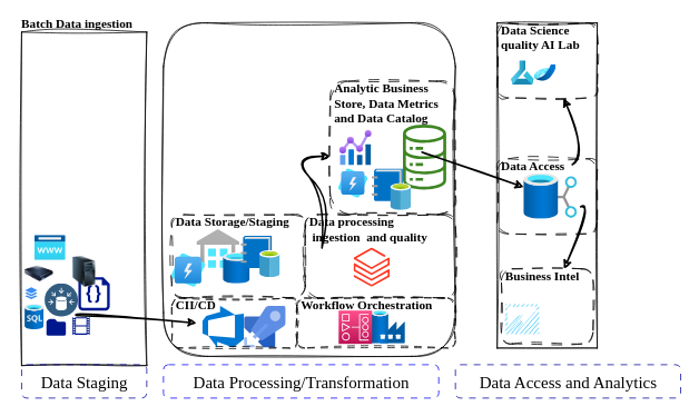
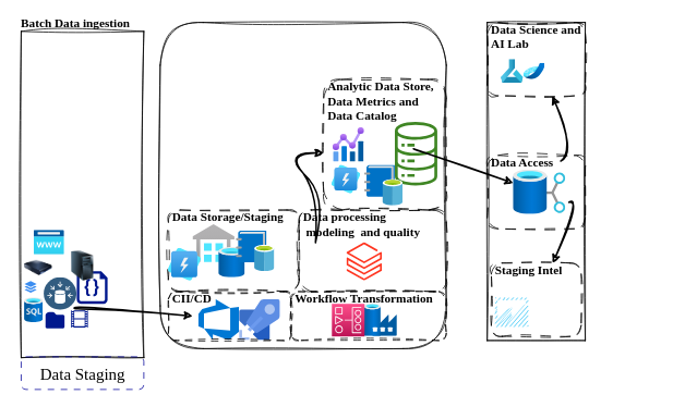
  <mxCell id="0" />
  <mxCell id="1" parent="0" />
  <mxCell id="2" value="" style="rounded=0;whiteSpace=wrap;html=1;sketch=1;hachureGap=4;jiggle=2;curveFitting=1;fontFamily=Architects Daughter;fontSource=https%3A%2F%2Ffonts.googleapis.com%2Fcss%3Ffamily%3DArchitects%2BDaughter;fontSize=20;" parent="1" vertex="1"><mxGeometry x="25" y="38" width="150" height="400" as="geometry" /></mxCell>
  <mxCell id="3" value="" style="rounded=1;whiteSpace=wrap;html=1;sketch=1;hachureGap=4;jiggle=2;curveFitting=1;fontFamily=Architects Daughter;fontSource=https%3A%2F%2Ffonts.googleapis.com%2Fcss%3Ffamily%3DArchitects%2BDaughter;fontSize=20;" parent="1" vertex="1"><mxGeometry x="195" y="27" width="350" height="400" as="geometry" /></mxCell>
  <mxCell id="4" value="" style="rounded=0;whiteSpace=wrap;html=1;sketch=1;hachureGap=4;jiggle=2;curveFitting=1;fontFamily=Architects Daughter;fontSource=https%3A%2F%2Ffonts.googleapis.com%2Fcss%3Ffamily%3DArchitects%2BDaughter;fontSize=20;" parent="1" vertex="1"><mxGeometry x="595" y="27" width="120" height="390" as="geometry" /></mxCell>
  <mxCell id="5" value="Data Staging" style="text;html=1;align=center;verticalAlign=middle;resizable=0;points=[];autosize=1;fontSize=20;fontFamily=Architects Daughter;strokeColor=#000099;dashed=1;dashPattern=8 8;rounded=1;" parent="1" vertex="1"><mxGeometry x="25" y="437" width="150" height="40" as="geometry" /></mxCell>
- <mxCell id="6" value="Data Processing/Transformation" style="text;html=1;align=center;verticalAlign=middle;resizable=0;points=[];autosize=1;fontSize=20;fontFamily=Architects Daughter;fillColor=none;strokeColor=#0000FF;dashed=1;dashPattern=8 8;rounded=1;" parent="1" vertex="1"><mxGeometry x="195" y="437" width="330" height="40" as="geometry" /></mxCell>
  <mxCell id="7" value="" style="image;aspect=fixed;html=1;points=[];align=center;fontSize=12;image=img/lib/azure2/databases/SQL_Database.svg;dashed=1;dashPattern=8 8;strokeColor=#000099;fontFamily=Architects Daughter;fontColor=default;fillColor=none;gradientColor=none;" parent="1" vertex="1"><mxGeometry x="29" y="364.5" width="22.88" height="30.5" as="geometry" /></mxCell>
  <mxCell id="8" value="" style="sketch=0;aspect=fixed;pointerEvents=1;shadow=0;dashed=0;html=1;strokeColor=none;labelPosition=center;verticalLabelPosition=bottom;verticalAlign=top;align=center;fillColor=#00188D;shape=mxgraph.azure.code_file;dashPattern=8 8;fontFamily=Architects Daughter;fontSize=20;fontColor=default;" parent="1" vertex="1"><mxGeometry x="93" y="332" width="37.6" height="40" as="geometry" /></mxCell>
  <mxCell id="9" value="" style="sketch=0;aspect=fixed;pointerEvents=1;shadow=0;dashed=0;html=1;strokeColor=none;labelPosition=center;verticalLabelPosition=bottom;verticalAlign=top;align=center;fillColor=#00188D;shape=mxgraph.mscae.enterprise.folder;dashPattern=8 8;fontFamily=Architects Daughter;fontSize=20;fontColor=default;" parent="1" vertex="1"><mxGeometry x="54.74" y="382" width="23.26" height="20" as="geometry" /></mxCell>
  <mxCell id="10" value="" style="sketch=0;aspect=fixed;pointerEvents=1;shadow=0;dashed=0;html=1;strokeColor=none;labelPosition=center;verticalLabelPosition=bottom;verticalAlign=top;align=center;fillColor=#00188D;shape=mxgraph.mscae.general.video;dashPattern=8 8;fontFamily=Architects Daughter;fontSize=20;fontColor=default;" parent="1" vertex="1"><mxGeometry x="86" y="380" width="20.58" height="21" as="geometry" /></mxCell>
  <mxCell id="11" value="" style="image;aspect=fixed;html=1;points=[];align=center;fontSize=12;image=img/lib/azure2/app_services/App_Service_Domains.svg;dashed=1;dashPattern=8 8;strokeColor=#000099;fontFamily=Architects Daughter;fontColor=default;fillColor=none;gradientColor=none;" parent="1" vertex="1"><mxGeometry x="40.5" y="282" width="37.5" height="30" as="geometry" /></mxCell>
  <mxCell id="12" value="" style="image;html=1;image=img/lib/clip_art/computers/Harddrive_128x128.png;dashed=1;dashPattern=8 8;strokeColor=#000099;fontFamily=Architects Daughter;fontSize=20;fontColor=default;fillColor=none;gradientColor=none;" parent="1" vertex="1"><mxGeometry x="29" y="312" width="34" height="32" as="geometry" /></mxCell>
  <mxCell id="13" value="" style="image;html=1;image=img/lib/clip_art/computers/Server_Tower_128x128.png;dashed=1;dashPattern=8 8;strokeColor=#000099;fontFamily=Architects Daughter;fontSize=20;fontColor=default;fillColor=none;gradientColor=none;" parent="1" vertex="1"><mxGeometry x="85" y="307" width="30" height="37" as="geometry" /></mxCell>
  <mxCell id="14" value="" style="image;aspect=fixed;html=1;points=[];align=center;fontSize=12;image=img/lib/azure2/databases/SQL_Data_Warehouses.svg;dashed=1;dashPattern=8 8;strokeColor=#000099;fontFamily=Architects Daughter;fontColor=default;fillColor=none;gradientColor=none;" parent="1" vertex="1"><mxGeometry x="235" y="275" width="64" height="65" as="geometry" /></mxCell>
  <mxCell id="15" value="" style="image;aspect=fixed;html=1;points=[];align=center;fontSize=12;image=img/lib/azure2/storage/Data_Shares.svg;dashed=1;dashPattern=8 8;strokeColor=#000099;fontFamily=Architects Daughter;fontColor=default;fillColor=none;gradientColor=none;" parent="1" vertex="1"><mxGeometry x="627" y="207.5" width="64" height="55.0" as="geometry" /></mxCell>
  <mxCell id="16" value="" style="image;sketch=0;aspect=fixed;html=1;points=[];align=center;fontSize=12;image=img/lib/mscae/Data_Catalog.svg;dashed=1;dashPattern=8 8;strokeColor=#000099;fontFamily=Architects Daughter;fontColor=default;fillColor=none;gradientColor=none;" parent="1" vertex="1"><mxGeometry x="288" y="282.5" width="47" height="50" as="geometry" /></mxCell>
  <mxCell id="17" value="" style="image;aspect=fixed;html=1;points=[];align=center;fontSize=12;image=img/lib/azure2/databases/Data_Factory.svg;dashed=1;dashPattern=8 8;strokeColor=#000099;fontFamily=Architects Daughter;fontColor=default;fillColor=none;gradientColor=none;" parent="1" vertex="1"><mxGeometry x="445" y="372" width="40" height="40" as="geometry" /></mxCell>
  <mxCell id="18" value="" style="sketch=0;points=[[0,0,0],[0.25,0,0],[0.5,0,0],[0.75,0,0],[1,0,0],[0,1,0],[0.25,1,0],[0.5,1,0],[0.75,1,0],[1,1,0],[0,0.25,0],[0,0.5,0],[0,0.75,0],[1,0.25,0],[1,0.5,0],[1,0.75,0]];outlineConnect=0;fontColor=#232F3E;gradientColor=#FF4F8B;gradientDirection=north;fillColor=#BC1356;strokeColor=#ffffff;dashed=0;verticalLabelPosition=bottom;verticalAlign=top;align=center;html=1;fontSize=12;fontStyle=0;aspect=fixed;shape=mxgraph.aws4.resourceIcon;resIcon=mxgraph.aws4.managed_workflows_for_apache_airflow;dashPattern=8 8;fontFamily=Architects Daughter;" parent="1" vertex="1"><mxGeometry x="405" y="372" width="40" height="40" as="geometry" /></mxCell>
  <mxCell id="19" value="" style="image;aspect=fixed;html=1;points=[];align=center;fontSize=12;image=img/lib/azure2/analytics/Azure_Databricks.svg;dashed=1;dashPattern=8 8;strokeColor=#000099;fontFamily=Architects Daughter;fontColor=default;fillColor=none;gradientColor=none;" parent="1" vertex="1"><mxGeometry x="423.3" y="297" width="43.41" height="47" as="geometry" /></mxCell>
  <mxCell id="20" value="" style="image;sketch=0;aspect=fixed;html=1;points=[];align=center;fontSize=12;image=img/lib/mscae/Azure_Pipelines.svg;dashed=1;dashPattern=8 8;strokeColor=#000099;fontFamily=Architects Daughter;fontColor=default;fillColor=none;gradientColor=none;" parent="1" vertex="1"><mxGeometry x="292" y="367" width="50" height="50" as="geometry" /></mxCell>
  <mxCell id="21" value="" style="image;sketch=0;aspect=fixed;html=1;points=[];align=center;fontSize=12;image=img/lib/mscae/Azure_DevOps.svg;dashed=1;dashPattern=8 8;strokeColor=#000099;fontFamily=Architects Daughter;fontColor=default;fillColor=none;gradientColor=none;" parent="1" vertex="1"><mxGeometry x="242" y="367" width="50" height="50" as="geometry" /></mxCell>
  <mxCell id="22" value="&lt;h1 style=&quot;font-size: 15px;&quot;&gt;Batch Data ingestion&lt;/h1&gt;" style="text;html=1;strokeColor=none;fillColor=none;spacing=5;spacingTop=-20;whiteSpace=wrap;overflow=hidden;rounded=0;fontSize=20;fontFamily=Architects Daughter;" vertex="1" parent="1"><mxGeometry x="20" y="20" width="160" height="430" as="geometry" /></mxCell>
  <mxCell id="23" value="" style="endArrow=classic;html=1;sketch=1;hachureGap=4;jiggle=2;curveFitting=1;fontFamily=Architects Daughter;fontSource=https%3A%2F%2Ffonts.googleapis.com%2Fcss%3Ffamily%3DArchitects%2BDaughter;fontSize=16;entryX=0.114;entryY=0.9;entryDx=0;entryDy=0;entryPerimeter=0;curved=1;strokeWidth=2;" edge="1" parent="1" target="3"><mxGeometry width="50" height="50" relative="1" as="geometry"><mxPoint x="90" y="377" as="sourcePoint" /><mxPoint x="140" y="327" as="targetPoint" /></mxGeometry></mxCell>
  <mxCell id="24" value="&lt;h1 style=&quot;font-size: 15px;&quot;&gt;CII/CD&lt;/h1&gt;" style="text;html=1;spacing=5;spacingTop=-20;whiteSpace=wrap;overflow=hidden;rounded=1;fontSize=20;fontFamily=Architects Daughter;glass=0;sketch=1;curveFitting=1;jiggle=2;dashed=1;dashPattern=8 8;strokeWidth=1;strokeColor=default;" vertex="1" parent="1"><mxGeometry x="205" y="357" width="150" height="60" as="geometry" /></mxCell>
  <mxCell id="25" value="&lt;h1 style=&quot;font-size: 15px;&quot;&gt;Data Storage/Staging&lt;/h1&gt;" style="text;html=1;strokeColor=default;fillColor=none;spacing=5;spacingTop=-20;whiteSpace=wrap;overflow=hidden;rounded=1;fontSize=20;fontFamily=Architects Daughter;dashed=1;dashPattern=12 12;sketch=1;curveFitting=1;jiggle=2;" vertex="1" parent="1"><mxGeometry x="205" y="257" width="160" height="100" as="geometry" /></mxCell>
- <mxCell id="26" value="&lt;h1 style=&quot;font-size: 15px;&quot;&gt;Workflow Orchestration&lt;/h1&gt;" style="text;html=1;spacing=5;spacingTop=-20;whiteSpace=wrap;overflow=hidden;rounded=1;fontSize=20;fontFamily=Architects Daughter;glass=0;sketch=1;curveFitting=1;jiggle=2;dashed=1;dashPattern=8 8;strokeWidth=1;strokeColor=default;" vertex="1" parent="1"><mxGeometry x="355" y="357" width="190" height="60" as="geometry" /></mxCell>
+ <mxCell id="26" value="&lt;h1 style=&quot;font-size: 15px;&quot;&gt;Workflow Transformation&lt;/h1&gt;" style="text;html=1;spacing=5;spacingTop=-20;whiteSpace=wrap;overflow=hidden;rounded=1;fontSize=20;fontFamily=Architects Daughter;glass=0;sketch=1;curveFitting=1;jiggle=2;dashed=1;dashPattern=8 8;strokeWidth=1;strokeColor=default;" vertex="1" parent="1"><mxGeometry x="355" y="357" width="190" height="60" as="geometry" /></mxCell>
  <mxCell id="27" value="" style="sketch=0;outlineConnect=0;fontColor=#232F3E;gradientColor=none;fillColor=#3F8624;strokeColor=none;dashed=0;verticalLabelPosition=bottom;verticalAlign=top;align=center;html=1;fontSize=12;fontStyle=0;aspect=fixed;pointerEvents=1;shape=mxgraph.aws4.iot_analytics_data_store;hachureGap=4;jiggle=2;curveFitting=1;fontFamily=Architects Daughter;fontSource=https%3A%2F%2Ffonts.googleapis.com%2Fcss%3Ffamily%3DArchitects%2BDaughter;" vertex="1" parent="1"><mxGeometry x="481" y="149" width="54" height="78" as="geometry" /></mxCell>
- <mxCell id="28" value="&lt;h1 style=&quot;font-size: 15px;&quot;&gt;Data processing&amp;nbsp; &amp;nbsp;&lt;b style=&quot;background-color: initial;&quot;&gt;ingestion&amp;nbsp; and quality&lt;/b&gt;&lt;span style=&quot;background-color: initial; font-weight: normal;&quot;&gt;&amp;nbsp;&lt;/span&gt;&lt;/h1&gt;" style="text;html=1;strokeColor=default;fillColor=none;spacing=5;spacingTop=-20;whiteSpace=wrap;overflow=hidden;rounded=1;fontSize=20;fontFamily=Architects Daughter;dashed=1;dashPattern=12 12;sketch=1;curveFitting=1;jiggle=2;" vertex="1" parent="1"><mxGeometry x="365" y="257" width="180" height="100" as="geometry" /></mxCell>
+ <mxCell id="28" value="&lt;h1 style=&quot;font-size: 15px;&quot;&gt;Data processing&amp;nbsp; &amp;nbsp;&lt;b style=&quot;background-color: initial;&quot;&gt;modeling&amp;nbsp; and quality&lt;/b&gt;&lt;span style=&quot;background-color: initial; font-weight: normal;&quot;&gt;&amp;nbsp;&lt;/span&gt;&lt;/h1&gt;" style="text;html=1;strokeColor=default;fillColor=none;spacing=5;spacingTop=-20;whiteSpace=wrap;overflow=hidden;rounded=1;fontSize=20;fontFamily=Architects Daughter;dashed=1;dashPattern=12 12;sketch=1;curveFitting=1;jiggle=2;" vertex="1" parent="1"><mxGeometry x="365" y="257" width="180" height="100" as="geometry" /></mxCell>
  <mxCell id="29" value="" style="endArrow=classic;html=1;sketch=1;hachureGap=4;jiggle=2;curveFitting=1;fontFamily=Architects Daughter;fontSource=https%3A%2F%2Ffonts.googleapis.com%2Fcss%3Ffamily%3DArchitects%2BDaughter;fontSize=16;exitX=0.167;exitY=-0.05;exitDx=0;exitDy=0;exitPerimeter=0;strokeWidth=2;curved=1;" edge="1" parent="1" target="15"><mxGeometry width="50" height="50" relative="1" as="geometry"><mxPoint x="505" y="182" as="sourcePoint" /><mxPoint x="575" y="137" as="targetPoint" /></mxGeometry></mxCell>
- <mxCell id="30" value="&lt;h1 style=&quot;font-size: 15px;&quot;&gt;&lt;font style=&quot;font-size: 15px;&quot;&gt;Analytic Business Store, Data&amp;nbsp;&lt;/font&gt;&lt;b style=&quot;background-color: initial;&quot;&gt;Metrics and Data Catalog&lt;/b&gt;&lt;/h1&gt;" style="text;html=1;strokeColor=default;fillColor=none;spacing=5;spacingTop=-20;whiteSpace=wrap;overflow=hidden;rounded=1;fontSize=20;fontFamily=Architects Daughter;dashed=1;dashPattern=12 12;sketch=1;curveFitting=1;jiggle=2;" vertex="1" parent="1"><mxGeometry x="395" y="97" width="150" height="160" as="geometry" /></mxCell>
+ <mxCell id="30" value="&lt;h1 style=&quot;font-size: 15px;&quot;&gt;&lt;font style=&quot;font-size: 15px;&quot;&gt;Analytic Data Store, Data&amp;nbsp;&lt;/font&gt;&lt;b style=&quot;background-color: initial;&quot;&gt;Metrics and Data Catalog&lt;/b&gt;&lt;/h1&gt;" style="text;html=1;strokeColor=default;fillColor=none;spacing=5;spacingTop=-20;whiteSpace=wrap;overflow=hidden;rounded=1;fontSize=20;fontFamily=Architects Daughter;dashed=1;dashPattern=12 12;sketch=1;curveFitting=1;jiggle=2;" vertex="1" parent="1"><mxGeometry x="395" y="97" width="150" height="160" as="geometry" /></mxCell>
  <mxCell id="31" value="" style="endArrow=classic;html=1;sketch=1;hachureGap=4;jiggle=2;curveFitting=1;fontFamily=Architects Daughter;fontSource=https%3A%2F%2Ffonts.googleapis.com%2Fcss%3Ffamily%3DArchitects%2BDaughter;fontSize=16;exitX=0.111;exitY=0.4;exitDx=0;exitDy=0;exitPerimeter=0;curved=1;strokeWidth=2;" edge="1" parent="1" source="28"><mxGeometry width="50" height="50" relative="1" as="geometry"><mxPoint x="345" y="237" as="sourcePoint" /><mxPoint x="395" y="187" as="targetPoint" /><Array as="points"><mxPoint x="395" y="237" /><mxPoint x="345" y="187" /></Array></mxGeometry></mxCell>
  <mxCell id="32" value="" style="image;sketch=0;aspect=fixed;html=1;points=[];align=center;fontSize=12;image=img/lib/mscae/Data_Catalog.svg;hachureGap=4;jiggle=2;curveFitting=1;fontFamily=Architects Daughter;fontSource=https%3A%2F%2Ffonts.googleapis.com%2Fcss%3Ffamily%3DArchitects%2BDaughter;" vertex="1" parent="1"><mxGeometry x="445" y="202" width="47" height="50" as="geometry" /></mxCell>
- <mxCell id="33" value="Data Access and Analytics" style="text;html=1;align=center;verticalAlign=middle;resizable=0;points=[];autosize=1;fontSize=20;fontFamily=Architects Daughter;strokeColor=#000099;dashed=1;dashPattern=8 8;rounded=1;" vertex="1" parent="1"><mxGeometry x="545" y="437" width="270" height="40" as="geometry" /></mxCell>
  <mxCell id="34" value="&lt;h1 style=&quot;font-size: 15px;&quot;&gt;Data Access&lt;/h1&gt;" style="text;html=1;strokeColor=default;fillColor=none;spacing=5;spacingTop=-20;whiteSpace=wrap;overflow=hidden;rounded=1;fontSize=20;fontFamily=Architects Daughter;dashed=1;dashPattern=12 12;sketch=1;curveFitting=1;jiggle=2;" vertex="1" parent="1"><mxGeometry x="595" y="190" width="120" height="90" as="geometry" /></mxCell>
  <mxCell id="35" value="" style="outlineConnect=0;dashed=0;verticalLabelPosition=bottom;verticalAlign=top;align=center;html=1;shape=mxgraph.aws3.quicksight;fillColor=#00B7F4;gradientColor=none;sketch=1;hachureGap=4;jiggle=2;curveFitting=1;fontFamily=Architects Daughter;fontSource=https%3A%2F%2Ffonts.googleapis.com%2Fcss%3Ffamily%3DArchitects%2BDaughter;fontSize=20;" vertex="1" parent="1"><mxGeometry x="605" y="364.5" width="40" height="35.5" as="geometry" /></mxCell>
  <mxCell id="36" value="" style="image;aspect=fixed;html=1;points=[];align=center;fontSize=12;image=img/lib/azure2/analytics/Data_Lake_Analytics.svg;sketch=1;hachureGap=4;jiggle=2;curveFitting=1;fontFamily=Architects Daughter;fontSource=https%3A%2F%2Ffonts.googleapis.com%2Fcss%3Ffamily%3DArchitects%2BDaughter;" vertex="1" parent="1"><mxGeometry x="205" y="304" width="40" height="40" as="geometry" /></mxCell>
  <mxCell id="37" value="" style="shape=image;html=1;verticalAlign=top;verticalLabelPosition=bottom;labelBackgroundColor=#ffffff;imageAspect=0;aspect=fixed;image=https://cdn4.iconfinder.com/data/icons/success-filloutline/64/chart-analytics-stocks-increasing-growth-128.png;sketch=1;hachureGap=4;jiggle=2;curveFitting=1;fontFamily=Architects Daughter;fontSource=https%3A%2F%2Ffonts.googleapis.com%2Fcss%3Ffamily%3DArchitects%2BDaughter;fontSize=20;" vertex="1" parent="1"><mxGeometry x="645" y="340" width="60" height="60" as="geometry" /></mxCell>
  <mxCell id="38" value="" style="image;aspect=fixed;html=1;points=[];align=center;fontSize=12;image=img/lib/azure2/ai_machine_learning/Machine_Learning.svg;sketch=1;hachureGap=4;jiggle=2;curveFitting=1;fontFamily=Architects Daughter;fontSource=https%3A%2F%2Ffonts.googleapis.com%2Fcss%3Ffamily%3DArchitects%2BDaughter;" vertex="1" parent="1"><mxGeometry x="612.08" y="72.5" width="27.3" height="29" as="geometry" /></mxCell>
- <mxCell id="39" value="&lt;h1 style=&quot;font-size: 15px;&quot;&gt;Business Intel&lt;/h1&gt;" style="text;html=1;strokeColor=default;fillColor=none;spacing=5;spacingTop=-20;whiteSpace=wrap;overflow=hidden;rounded=1;fontSize=20;fontFamily=Architects Daughter;dashed=1;dashPattern=12 12;sketch=1;curveFitting=1;jiggle=2;" vertex="1" parent="1"><mxGeometry x="600" y="322" width="110" height="90" as="geometry" /></mxCell>
+ <mxCell id="39" value="&lt;h1 style=&quot;font-size: 15px;&quot;&gt;Staging Intel&lt;/h1&gt;" style="text;html=1;strokeColor=default;fillColor=none;spacing=5;spacingTop=-20;whiteSpace=wrap;overflow=hidden;rounded=1;fontSize=20;fontFamily=Architects Daughter;dashed=1;dashPattern=12 12;sketch=1;curveFitting=1;jiggle=2;" vertex="1" parent="1"><mxGeometry x="600" y="322" width="110" height="90" as="geometry" /></mxCell>
  <mxCell id="40" value="" style="sketch=0;html=1;aspect=fixed;strokeColor=none;shadow=0;fillColor=#3B8DF1;verticalAlign=top;labelPosition=center;verticalLabelPosition=bottom;shape=mxgraph.gcp2.files;hachureGap=4;jiggle=2;curveFitting=1;fontFamily=Architects Daughter;fontSource=https%3A%2F%2Ffonts.googleapis.com%2Fcss%3Ffamily%3DArchitects%2BDaughter;fontSize=20;" vertex="1" parent="1"><mxGeometry x="29" y="344" width="14.95" height="14.5" as="geometry" /></mxCell>
  <mxCell id="41" value="" style="image;aspect=fixed;perimeter=ellipsePerimeter;html=1;align=center;shadow=0;dashed=0;fontColor=#4277BB;labelBackgroundColor=default;fontSize=12;spacingTop=3;image=img/lib/ibm/data/data_sources.svg;sketch=1;hachureGap=4;jiggle=2;curveFitting=1;fontFamily=Architects Daughter;fontSource=https%3A%2F%2Ffonts.googleapis.com%2Fcss%3Ffamily%3DArchitects%2BDaughter;" vertex="1" parent="1"><mxGeometry x="53" y="340" width="40" height="40" as="geometry" /></mxCell>
  <mxCell id="42" value="" style="image;aspect=fixed;html=1;points=[];align=center;fontSize=12;image=img/lib/azure2/analytics/Data_Lake_Analytics.svg;sketch=1;hachureGap=4;jiggle=2;curveFitting=1;fontFamily=Architects Daughter;fontSource=https%3A%2F%2Ffonts.googleapis.com%2Fcss%3Ffamily%3DArchitects%2BDaughter;" vertex="1" parent="1"><mxGeometry x="405" y="202" width="35" height="35" as="geometry" /></mxCell>
  <mxCell id="43" value="" style="image;aspect=fixed;html=1;points=[];align=center;fontSize=12;image=img/lib/azure2/ai_machine_learning/Azure_Applied_AI.svg;sketch=1;hachureGap=4;jiggle=2;curveFitting=1;fontFamily=Architects Daughter;fontSource=https%3A%2F%2Ffonts.googleapis.com%2Fcss%3Ffamily%3DArchitects%2BDaughter;" vertex="1" parent="1"><mxGeometry x="639.38" y="77" width="26.15" height="20" as="geometry" /></mxCell>
  <mxCell id="44" value="" style="image;aspect=fixed;html=1;points=[];align=center;fontSize=12;image=img/lib/azure2/management_governance/Metrics.svg;sketch=1;hachureGap=4;jiggle=2;curveFitting=1;fontFamily=Architects Daughter;fontSource=https%3A%2F%2Ffonts.googleapis.com%2Fcss%3Ffamily%3DArchitects%2BDaughter;" vertex="1" parent="1"><mxGeometry x="406.23" y="156" width="38.77" height="42" as="geometry" /></mxCell>
- <mxCell id="45" value="&lt;h1 style=&quot;font-size: 15px;&quot;&gt;&lt;b style=&quot;background-color: initial;&quot;&gt;Data Science quality AI Lab&lt;/b&gt;&lt;/h1&gt;" style="text;html=1;strokeColor=default;fillColor=none;spacing=5;spacingTop=-20;whiteSpace=wrap;overflow=hidden;rounded=1;fontSize=20;fontFamily=Architects Daughter;dashed=1;dashPattern=12 12;sketch=1;curveFitting=1;jiggle=2;" vertex="1" parent="1"><mxGeometry x="595" y="27" width="120" height="90" as="geometry" /></mxCell>
+ <mxCell id="45" value="&lt;h1 style=&quot;font-size: 15px;&quot;&gt;&lt;b style=&quot;background-color: initial;&quot;&gt;Data Science and AI Lab&lt;/b&gt;&lt;/h1&gt;" style="text;html=1;strokeColor=default;fillColor=none;spacing=5;spacingTop=-20;whiteSpace=wrap;overflow=hidden;rounded=1;fontSize=20;fontFamily=Architects Daughter;dashed=1;dashPattern=12 12;sketch=1;curveFitting=1;jiggle=2;" vertex="1" parent="1"><mxGeometry x="595" y="27" width="120" height="90" as="geometry" /></mxCell>
  <mxCell id="46" value="" style="endArrow=classic;html=1;sketch=1;hachureGap=4;jiggle=2;curveFitting=1;fontFamily=Architects Daughter;fontSource=https%3A%2F%2Ffonts.googleapis.com%2Fcss%3Ffamily%3DArchitects%2BDaughter;fontSize=16;strokeWidth=2;curved=1;" edge="1" parent="1" target="45"><mxGeometry width="50" height="50" relative="1" as="geometry"><mxPoint x="685" y="197" as="sourcePoint" /><mxPoint x="689.38" y="140" as="targetPoint" /><Array as="points"><mxPoint x="705" y="187" /></Array></mxGeometry></mxCell>
  <mxCell id="47" value="" style="endArrow=classic;html=1;sketch=1;hachureGap=4;jiggle=2;curveFitting=1;fontFamily=Architects Daughter;fontSource=https%3A%2F%2Ffonts.googleapis.com%2Fcss%3Ffamily%3DArchitects%2BDaughter;fontSize=16;strokeWidth=2;curved=1;" edge="1" parent="1"><mxGeometry width="50" height="50" relative="1" as="geometry"><mxPoint x="695" y="247.5" as="sourcePoint" /><mxPoint x="675" y="322" as="targetPoint" /><Array as="points"><mxPoint x="715" y="237.5" /></Array></mxGeometry></mxCell>
